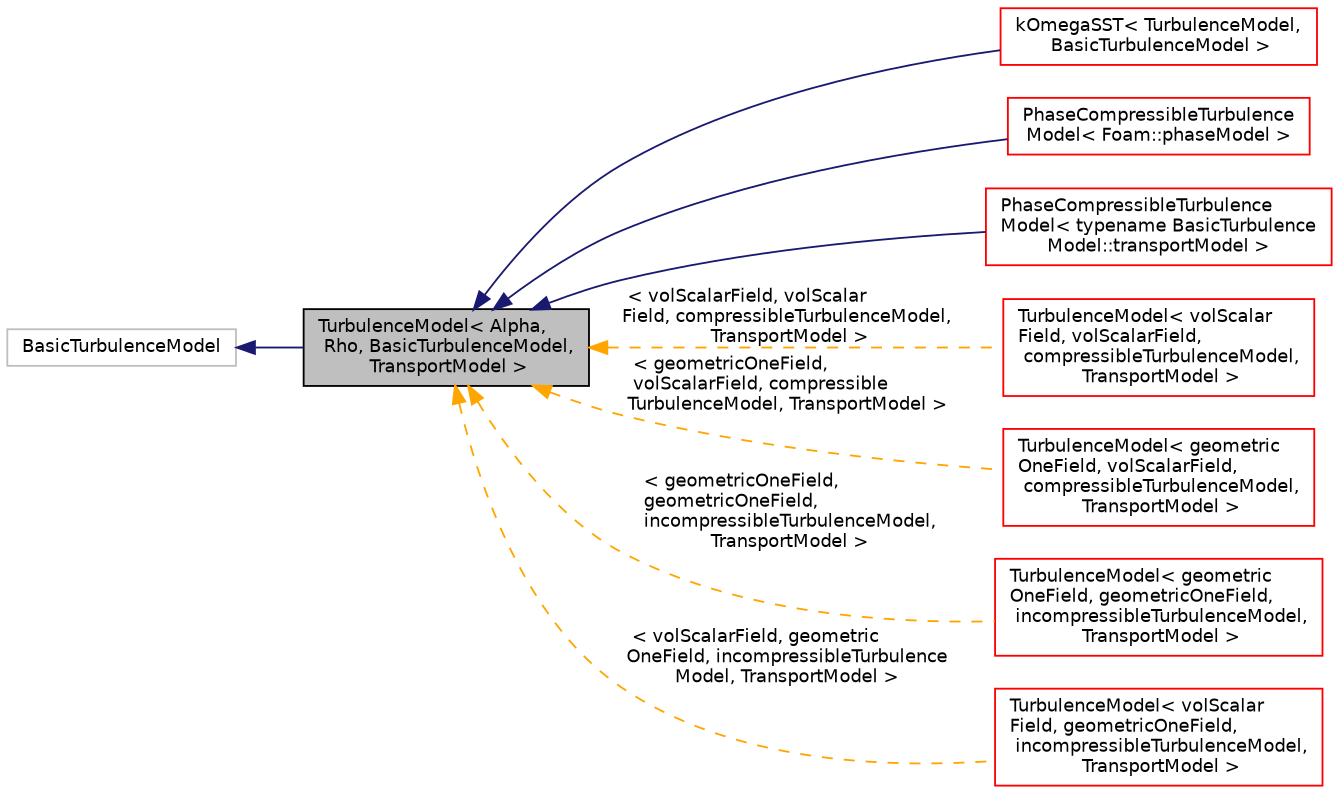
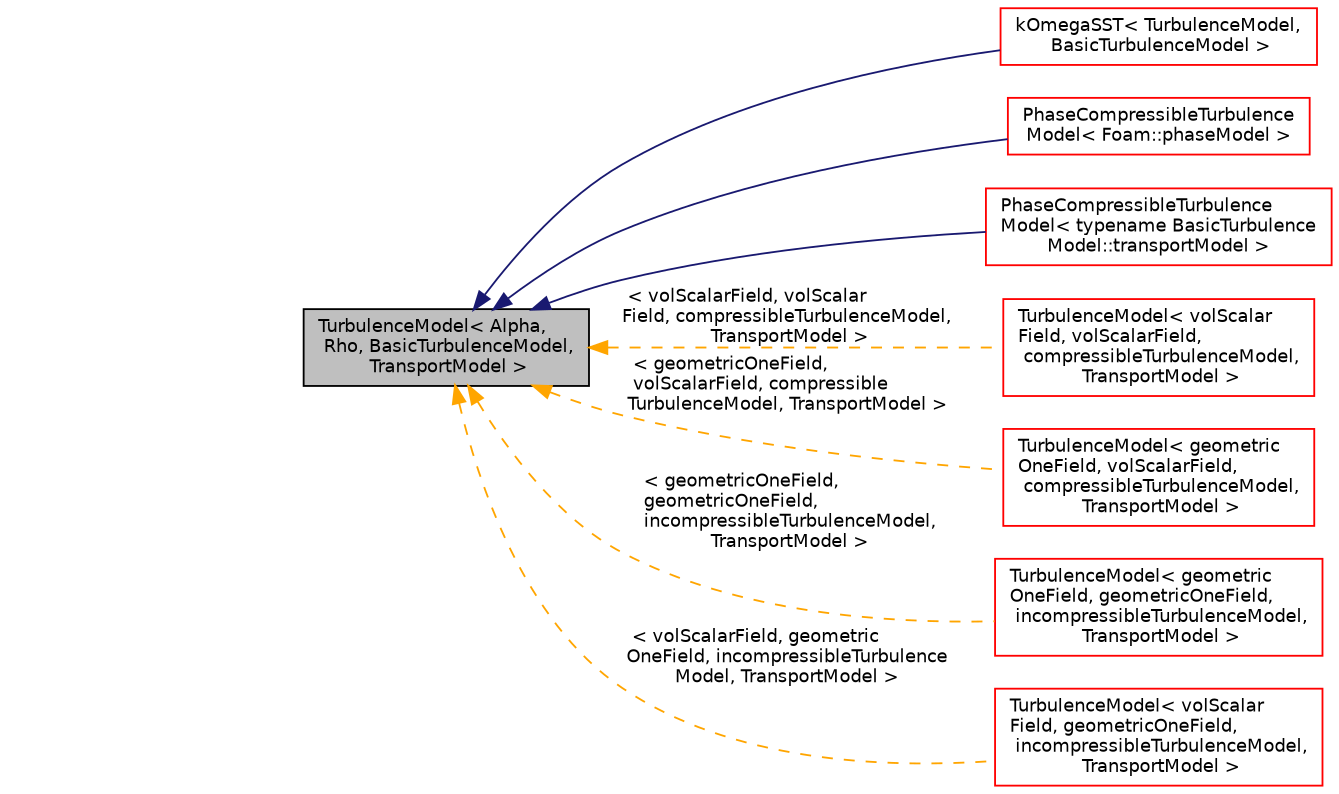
  digraph {
    rankdir=LR
    node [color=red fontname=Helvetica fontsize=10 shape=record]
    edge [color=midnightblue dir=back fontname=Helvetica fontsize=10 labelfontname=Helvetica labelfontsize=10 style=solid]
    n1 [color=black fillcolor=grey75 fontcolor=black height=0.2 label="TurbulenceModel\< Alpha,\l Rho, BasicTurbulenceModel,\l TransportModel \>" style=filled width=0.4]
    n2 [height=0.2 label="kOmegaSST\< TurbulenceModel,\l BasicTurbulenceModel \>" width=0.4]
    n3 [height=0.2 label="PhaseCompressibleTurbulence\lModel\< Foam::phaseModel \>" width=0.4]
    n4 [height=0.2 label="PhaseCompressibleTurbulence\lModel\< typename BasicTurbulence\lModel::transportModel \>" width=0.4]
    n5 [height=0.2 label="TurbulenceModel\< volScalar\lField, volScalarField,\l compressibleTurbulenceModel,\l TransportModel \>" width=0.4]
    n6 [height=0.2 label="TurbulenceModel\< geometric\lOneField, volScalarField,\l compressibleTurbulenceModel,\l TransportModel \>" width=0.4]
    n7 [height=0.2 label="TurbulenceModel\< geometric\lOneField, geometricOneField,\l incompressibleTurbulenceModel,\l TransportModel \>" width=0.4]
    n8 [height=0.2 label="TurbulenceModel\< volScalar\lField, geometricOneField,\l incompressibleTurbulenceModel,\l TransportModel \>" width=0.4]
-   n9 [color=grey75 height=0.2 label=BasicTurbulenceModel width=0.4]
    n1 -> n2
    n1 -> n3
    n1 -> n4
    n1 -> n5 [color=orange label=" \< volScalarField, volScalar\lField, compressibleTurbulenceModel,\l TransportModel \>" style=dashed]
    n1 -> n6 [color=orange label=" \< geometricOneField,\l volScalarField, compressible\lTurbulenceModel, TransportModel \>" style=dashed]
    n1 -> n7 [color=orange label=" \< geometricOneField,\l geometricOneField,\l incompressibleTurbulenceModel,\l TransportModel \>" style=dashed]
    n1 -> n8 [color=orange label=" \< volScalarField, geometric\lOneField, incompressibleTurbulence\lModel, TransportModel \>" style=dashed]
-   n9 -> n1
  }
